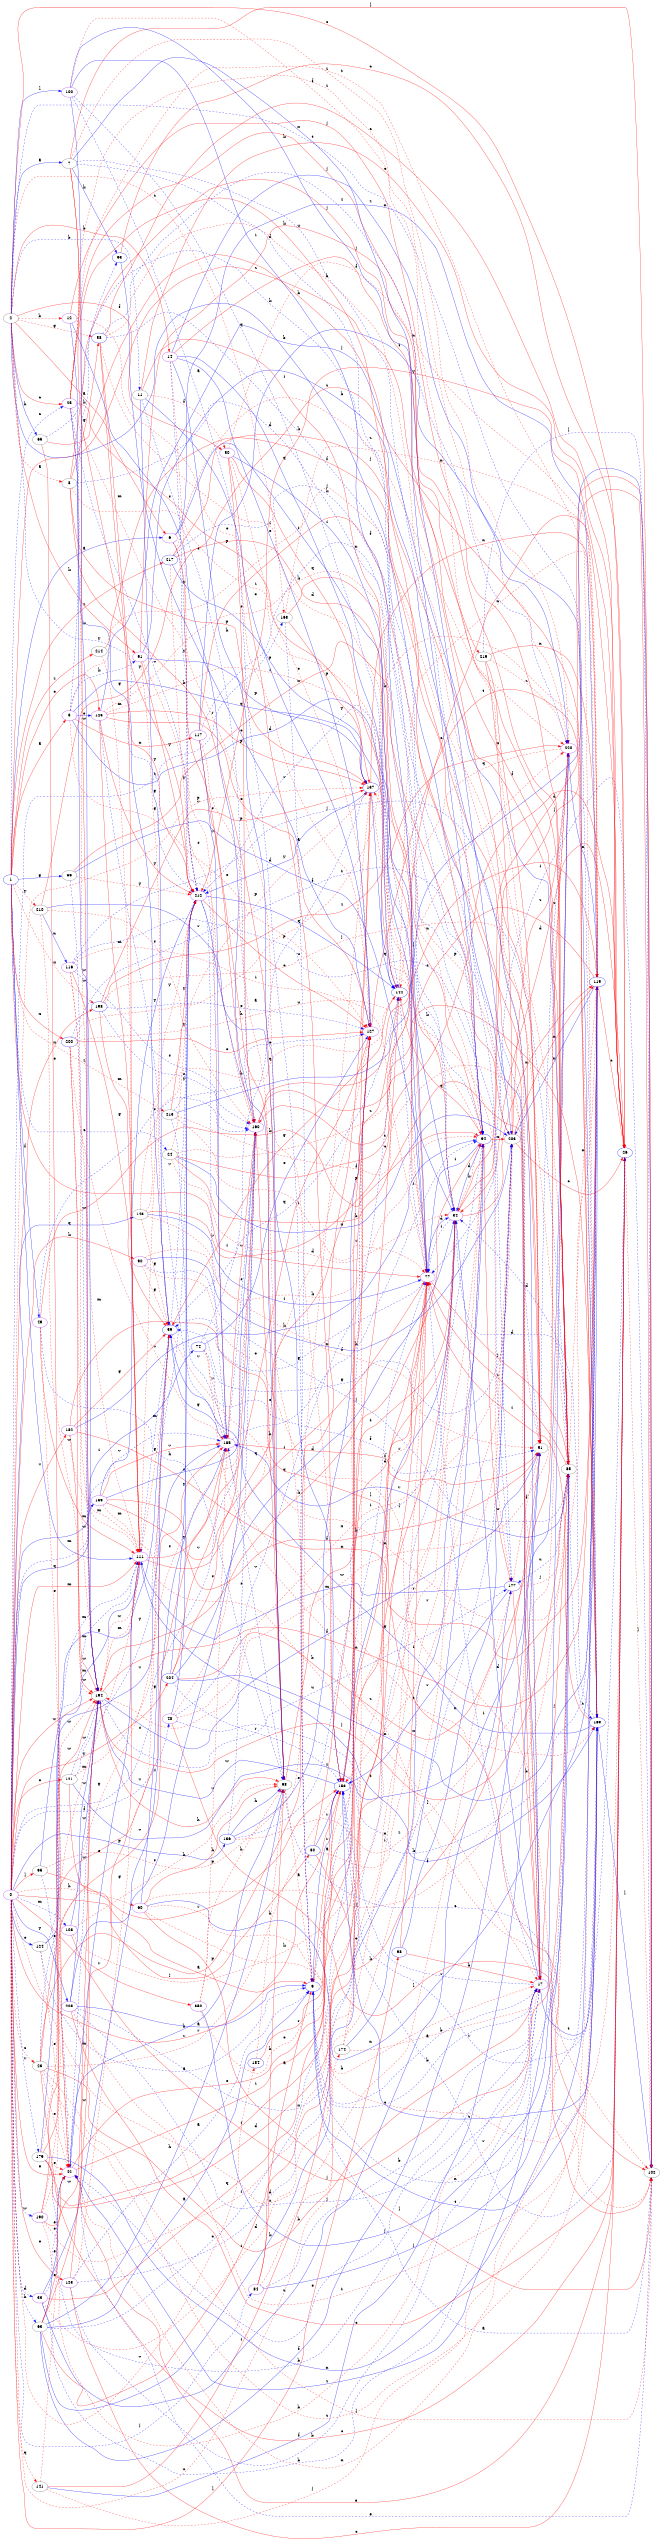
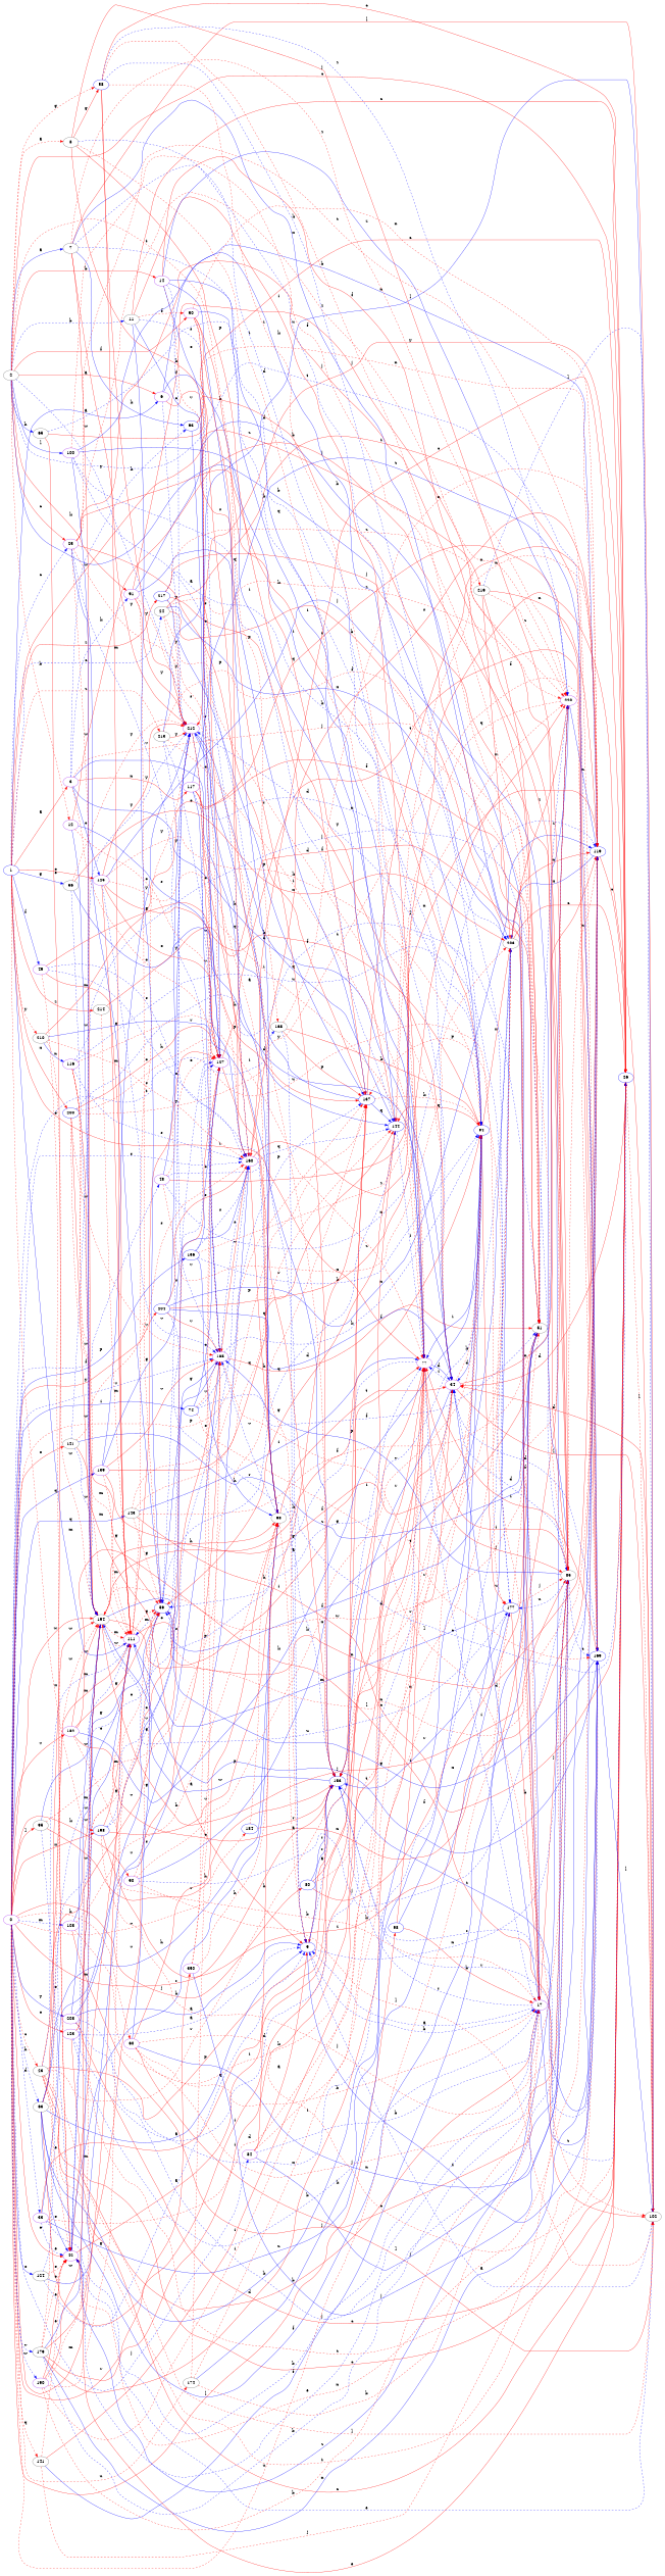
  strict digraph {
    rankdir=LR
    node [color=purple]
    edge [color=red style=solid]
    23 [color=gray40]
    0
    33
    42
    48
    60
    63 [color=gray40]
    74 [color=blue]
    80 [color=blue]
    84
    90
    95 [color=gray40]
    98 [color=blue]
    108
    111
    121 [color=gray40]
    123
    124 [color=gray40]
    136 [color=blue]
    137 [color=blue]
    139
    141 [color=gray40]
    143 [color=gray40]
    n24 [label=350]
    153 [color=blue]
    160
    168 [color=gray40]
    174 [color=gray40]
    177 [color=blue]
    179 [color=gray40]
    182
    184 [color=blue]
    185
    190
    194 [color=gray40]
    198 [color=blue]
    204 [color=blue]
    208
    17
    26 [color=blue]
    169 [color=blue]
    102 [color=gray40]
    34
    144 [color=blue]
    77
    127
    119 [color=blue]
    220
    68 [color=gray40]
    212
    203 [color=gray40]
    85 [color=gray40]
    59 [color=blue]
    9 [color=blue]
    51 [color=gray40]
    94 [color=blue]
    1 [color=blue]
    3
    6
    24 [color=gray40]
    25
    49
    56 [color=gray40]
    125
    200 [color=blue]
    210 [color=gray40]
    213 [color=gray40]
    214 [color=gray40]
    217 [color=blue]
    219 [color=gray40]
    91
    93 [color=blue]
    117
    116
    2 [color=gray40]
    7 [color=gray40]
    8 [color=gray40]
    11 [color=gray40]
    12
    14
    50
    58 [color=blue]
    65 [color=gray40]
    100
    23 -> 42 [label=e style=dashed]
    23 -> 111 [color=blue label=m style=dashed]
    23 -> 137 [label=p]
    23 -> 153 [label=r style=dashed]
    23 -> 185 [label=v]
    23 -> 17 [label=b]
    23 -> 26 [label=c]
    23 -> 169 [label=t style=dashed]
    23 -> 102 [label=l style=dashed]
    0 -> 23 [label=c style=dashed]
    0 -> 33 [color=blue label=d style=dashed]
    0 -> 42 [label=e]
    0 -> 48 [color=blue label=f style=dashed]
    0 -> 60 [label=h style=dashed]
    0 -> 63 [color=blue label=h style=dashed]
    0 -> 74 [color=blue label=i]
    0 -> 80 [label=j]
    0 -> 84 [color=blue label=j style=dashed]
    0 -> 90 [label=k]
    0 -> 95 [label=l]
    0 -> 98 [label=l]
    0 -> 108 [color=blue label=m style=dashed]
    0 -> 111 [label=m]
    0 -> 121 [label=o]
    0 -> 123 [label=o]
    0 -> 124 [color=blue label=o]
    0 -> 136 [color=blue label=p]
    0 -> 137 [label=p style=dashed]
    0 -> 139 [color=blue label=q]
    0 -> 141 [label=q style=dashed]
    0 -> 143 [color=blue label=q]
    0 -> n24 [label=r]
    0 -> 153 [label=r]
    0 -> 160 [color=blue label=s style=dashed]
    0 -> 168 [color=blue label=t style=dashed]
    0 -> 174 [label=u style=dashed]
    0 -> 177 [label=u style=dashed]
    0 -> 179 [color=blue label=v style=dashed]
    0 -> 182 [label=v]
    0 -> 184 [label=v style=dashed]
    0 -> 185 [color=blue label=v style=dashed]
    0 -> 190 [color=blue label=w style=dashed]
    0 -> 194 [label=w]
    0 -> 198 [label=x]
    0 -> 204 [label=y]
    0 -> 208 [color=blue label=y]
    33 -> 42 [color=blue label=e style=dashed]
    33 -> 160 [color=blue label=s]
    33 -> 177 [color=blue label=u]
    33 -> 17 [color=blue label=b style=dashed]
    33 -> 34 [label=d style=dashed]
    33 -> 144 [label=q]
    42 -> 194 [color=blue label=w style=dashed]
    42 -> 77 [label=i]
    42 -> 127 [label=o]
    42 -> 119 [label=n style=dashed]
    42 -> 220 [color=blue label=z]
    42 -> 68 [color=blue label=h]
    48 -> 102 [label=l]
    48 -> 144 [color=blue label=q style=dashed]
    48 -> 127 [label=o style=dashed]
    48 -> 119 [color=blue label=n style=dashed]
    48 -> 212 [color=blue label=y]
    48 -> 203 [label=x style=dashed]
    60 -> 17 [label=b style=dashed]
    60 -> 26 [label=c style=dashed]
    60 -> 102 [label=l]
    60 -> 119 [color=blue label=n]
    60 -> 68 [label=h]
    60 -> 85 [label=j style=dashed]
    60 -> 59 [color=blue label=g]
    63 -> 42 [color=blue label=e]
    63 -> 111 [label=m]
    63 -> 194 [label=w]
    63 -> 77 [label=i]
    63 -> 127 [color=blue label=o style=dashed]
    63 -> 68 [color=blue label=h]
    63 -> 9 [color=blue label=a]
    63 -> 51 [color=blue label=f]
    63 -> 94 [color=blue label=k]
    74 -> 137 [color=blue label=p style=dashed]
    74 -> 185 [label=v style=dashed]
    74 -> 102 [label=l style=dashed]
    74 -> 127 [color=blue label=o]
    74 -> 51 [color=blue label=f style=dashed]
    80 -> 153 [color=blue label=r]
    80 -> 34 [label=d]
    80 -> 203 [label=x style=dashed]
    80 -> 51 [label=f]
    84 -> 17 [color=blue label=b style=dashed]
    84 -> 68 [label=h]
    84 -> 85 [color=blue label=j]
    84 -> 9 [label=a]
    84 -> 94 [label=k style=dashed]
    90 -> 102 [label=l style=dashed]
    90 -> 203 [color=blue label=x]
    90 -> 85 [color=blue label=j style=dashed]
    90 -> 59 [label=g style=dashed]
    90 -> 94 [label=k style=dashed]
    95 -> 42 [color=blue label=e style=dashed]
    95 -> 137 [label=p style=dashed]
    95 -> 153 [label=r]
    95 -> 59 [color=blue label=g]
    98 -> 17 [label=b]
    98 -> 77 [label=i]
    98 -> 203 [color=blue label=x]
    108 -> 194 [color=blue label=w]
    108 -> 68 [label=h style=dashed]
    108 -> 85 [label=j]
    108 -> 94 [label=k style=dashed]
    111 -> 42 [color=blue label=e]
    111 -> 194 [label=w style=dashed]
    111 -> 169 [color=blue label=t]
    111 -> 77 [label=i]
    111 -> 127 [label=o]
    111 -> 212 [label=y style=dashed]
    111 -> 59 [label=g style=dashed]
    121 -> 160 [label=s style=dashed]
    121 -> 194 [color=blue label=w style=dashed]
    121 -> 220 [color=blue label=z]
    121 -> 212 [color=blue label=y style=dashed]
    121 -> 9 [label=a]
    123 -> 194 [label=w]
    123 -> 17 [color=blue label=b style=dashed]
    123 -> 26 [label=c]
    123 -> 34 [color=blue label=d style=dashed]
    123 -> 59 [label=g style=dashed]
    123 -> 9 [color=blue label=a style=dashed]
    124 -> 42 [label=e style=dashed]
    124 -> 111 [color=blue label=m style=dashed]
    124 -> 185 [color=blue label=v]
    124 -> 9 [color=blue label=a style=dashed]
    136 -> 160 [color=blue label=s style=dashed]
    136 -> 127 [color=blue label=o]
    136 -> 220 [label=z style=dashed]
    136 -> 68 [color=blue label=h]
    136 -> 94 [color=blue label=k style=dashed]
    137 -> 144 [color=blue label=q]
    137 -> 119 [label=n]
    137 -> 212 [color=blue label=y]
    137 -> 94 [label=k style=dashed]
    139 -> 111 [label=m style=dashed]
    139 -> 160 [color=blue label=s]
    139 -> 185 [label=v]
    139 -> 144 [label=q]
    139 -> 212 [color=blue label=y]
    139 -> 51 [label=f]
    141 -> 42 [label=e style=dashed]
    141 -> 77 [label=i]
    141 -> 85 [label=j style=dashed]
    141 -> 51 [color=blue label=f]
    143 -> 137 [label=p style=dashed]
    143 -> 26 [label=c]
    143 -> 144 [label=q style=dashed]
    143 -> 77 [color=blue label=i]
    143 -> 59 [label=g style=dashed]
    143 -> 51 [label=f style=dashed]
    n24 -> 185 [label=v style=dashed]
    n24 -> 127 [label=o style=dashed]
    n24 -> 68 [label=h style=dashed]
    n24 -> 85 [color=blue label=j]
    153 -> 137 [label=p]
    153 -> 194 [color=blue label=w]
    153 -> 169 [color=blue label=t]
    153 -> 9 [label=a]
    160 -> 185 [label=v]
    160 -> 26 [label=c]
    160 -> 119 [label=n]
    160 -> 68 [label=h]
    168 -> 137 [label=p]
    168 -> 119 [label=n style=dashed]
    168 -> 9 [color=blue label=a style=dashed]
    168 -> 94 [label=k]
    174 -> 17 [label=b style=dashed]
    174 -> 77 [label=i style=dashed]
    174 -> 127 [label=o style=dashed]
    174 -> 94 [color=blue label=k]
    177 -> 111 [color=blue label=m]
    177 -> 153 [color=blue label=r]
    177 -> 17 [label=b]
    177 -> 85 [label=j style=dashed]
    177 -> 51 [label=f style=dashed]
    179 -> 42 [label=e style=dashed]
    179 -> 111 [color=blue label=m]
    179 -> 185 [label=v]
    179 -> 194 [label=w style=dashed]
    179 -> 17 [color=blue label=b style=dashed]
    179 -> 34 [label=d]
    179 -> 77 [label=i]
    179 -> 119 [color=blue label=n]
    182 -> 194 [label=w]
    182 -> 17 [label=b style=dashed]
    182 -> 102 [label=l]
    182 -> 119 [label=n]
    182 -> 59 [label=g]
    182 -> 94 [color=blue label=k]
    184 -> 153 [label=r]
    184 -> 68 [label=h style=dashed]
    185 -> 160 [color=blue label=s style=dashed]
    185 -> 169 [label=t style=dashed]
    185 -> 59 [color=blue label=g]
    185 -> 51 [label=f]
    185 -> 94 [color=blue label=k style=dashed]
    190 -> 42 [label=e]
    190 -> 111 [label=m style=dashed]
    190 -> 194 [label=w]
    190 -> 17 [label=b style=dashed]
    190 -> 77 [label=i style=dashed]
    190 -> 59 [label=g style=dashed]
    194 -> 111 [label=m style=dashed]
    194 -> 177 [color=blue label=u style=dashed]
    194 -> 119 [label=n]
    194 -> 68 [label=h]
    194 -> 85 [label=j]
    194 -> 51 [color=blue label=f]
    194 -> 94 [label=k]
    198 -> 111 [label=m]
    198 -> 137 [label=p]
    198 -> 160 [color=blue label=s style=dashed]
    198 -> 127 [color=blue label=o style=dashed]
    198 -> 220 [label=z]
    198 -> 85 [label=j style=dashed]
    204 -> 153 [color=blue label=r style=dashed]
    204 -> 160 [label=s]
    204 -> 185 [label=v]
    204 -> 34 [color=blue label=d]
    204 -> 119 [color=blue label=n]
    204 -> 220 [label=z]
    204 -> 212 [color=blue label=y]
    208 -> 185 [color=blue label=v]
    208 -> 194 [color=blue label=w]
    208 -> 26 [label=c]
    208 -> 169 [label=t style=dashed]
    208 -> 203 [color=blue label=x style=dashed]
    208 -> 85 [color=blue label=j style=dashed]
    208 -> 9 [color=blue label=a]
    17 -> 42 [color=blue label=e style=dashed]
    17 -> 137 [label=p style=dashed]
    17 -> 153 [color=blue label=r style=dashed]
    17 -> 169 [color=blue label=t]
    17 -> 34 [color=blue label=d]
    17 -> 77 [color=blue label=i style=dashed]
    17 -> 85 [label=j]
    17 -> 9 [color=blue label=a style=dashed]
    26 -> 42 [label=e]
    26 -> 153 [color=blue label=r style=dashed]
    26 -> 102 [label=l style=dashed]
    26 -> 34 [label=d]
    26 -> 212 [label=y]
    169 -> 153 [color=blue label=r style=dashed]
    169 -> 102 [color=blue label=l]
    169 -> 34 [color=blue label=d style=dashed]
    169 -> 77 [label=i]
    169 -> 59 [color=blue label=g]
    102 -> 42 [color=blue label=e style=dashed]
    102 -> 34 [label=d]
-   102 -> 77 [color=blue label=i style=dashed]
    102 -> 9 [color=blue label=a style=dashed]
    34 -> 153 [color=blue label=r]
    34 -> 102 [label=l]
    34 -> 77 [color=blue label=i style=dashed]
    34 -> 119 [label=n]
    34 -> 94 [label=k style=dashed]
    144 -> 77 [color=blue label=i style=dashed]
    144 -> 119 [label=n style=dashed]
    144 -> 59 [label=g]
    77 -> 34 [color=blue label=d]
    77 -> 85 [label=j]
    77 -> 59 [color=blue label=g style=dashed]
-   153 -> 127 [label=r]
+   127 -> 153 [label=r]
    127 -> 169 [label=t]
    119 -> 160 [label=s]
    119 -> 26 [label=c]
    119 -> 203 [color=blue label=x]
    220 -> 194 [label=w style=dashed]
    220 -> 144 [label=q style=dashed]
    220 -> 119 [color=blue label=n]
    68 -> 185 [color=blue label=v style=dashed]
    68 -> 26 [color=blue label=c style=dashed]
    68 -> 34 [label=t]
    68 -> 9 [label=a style=dashed]
    212 -> 185 [color=blue label=v style=dashed]
    212 -> 144 [color=blue label=q]
    212 -> 127 [label=o]
    212 -> 68 [color=blue label=h]
    203 -> 153 [label=r style=dashed]
    203 -> 26 [label=c]
    203 -> 119 [label=n]
    203 -> 220 [label=z]
    203 -> 59 [color=blue label=g style=dashed]
    85 -> 177 [color=blue label=u style=dashed]
    85 -> 185 [color=blue label=v]
    85 -> 169 [color=blue label=t style=dashed]
    85 -> 34 [color=blue label=d style=dashed]
    85 -> 77 [label=i]
    85 -> 119 [label=n style=dashed]
    59 -> 111 [color=blue label=m style=dashed]
    59 -> 144 [color=blue label=q style=dashed]
    59 -> 119 [label=n style=dashed]
    59 -> 212 [color=blue label=y style=dashed]
    9 -> 153 [color=blue label=r]
    9 -> 17 [color=blue label=b style=dashed]
    9 -> 169 [color=blue label=t]
    9 -> 77 [color=blue label=i style=dashed]
    9 -> 119 [color=blue label=n style=dashed]
    51 -> 220 [color=blue label=z style=dashed]
    94 -> 153 [label=r style=dashed]
    94 -> 177 [label=u]
    94 -> 34 [color=blue label=d]
    94 -> 144 [label=q]
    94 -> 77 [color=blue label=i]
    94 -> 212 [color=blue label=y style=dashed]
    94 -> 203 [label=x]
    1 -> 111 [color=blue label=m]
    1 -> 198 [label=x style=dashed]
    1 -> 77 [label=i]
    1 -> 3 [label=a]
    1 -> 6 [color=blue label=a]
    1 -> 24 [color=blue label=c style=dashed]
    1 -> 25 [color=blue label=c style=dashed]
    1 -> 49 [color=blue label=f]
    1 -> 56 [color=blue label=g]
    1 -> 125 [label=o]
    1 -> 200 [label=x]
    1 -> 210 [label=y style=dashed]
    1 -> 213 [label=z style=dashed]
    1 -> 214 [label=z]
    1 -> 217 [label=z]
    1 -> 219 [label=z]
    3 -> 34 [color=blue label=d]
    3 -> 144 [color=blue label=q]
    3 -> 127 [label=o style=dashed]
    3 -> 85 [label=j style=dashed]
    3 -> 125 [color=blue label=o]
    3 -> 91 [color=blue label=k style=dashed]
    3 -> 93 [color=blue label=k style=dashed]
    3 -> 117 [label=n]
    6 -> 160 [label=s]
    6 -> 77 [color=blue label=i]
    6 -> 119 [color=blue label=n]
    6 -> 212 [color=blue label=y style=dashed]
    24 -> 17 [label=b]
    24 -> 169 [label=t]
    24 -> 34 [label=d style=dashed]
    24 -> 220 [label=z style=dashed]
    24 -> 212 [label=y style=dashed]
    24 -> 203 [color=blue label=x]
    25 -> 137 [label=p]
    25 -> 153 [label=r style=dashed]
    25 -> 185 [color=blue label=v style=dashed]
    25 -> 194 [label=w style=dashed]
    25 -> 169 [label=t style=dashed]
    25 -> 220 [label=z style=dashed]
    25 -> 85 [label=j]
    25 -> 59 [color=blue label=g]
    25 -> 94 [label=k]
    49 -> 42 [label=e style=dashed]
    49 -> 111 [label=m]
    49 -> 160 [color=blue label=s style=dashed]
    49 -> 68 [color=blue label=h style=dashed]
    49 -> 94 [label=k]
    56 -> 194 [color=blue label=w style=dashed]
    56 -> 34 [color=blue label=d]
    56 -> 212 [label=y style=dashed]
    56 -> 203 [label=x]
    125 -> 111 [label=m]
    125 -> 137 [label=p]
    125 -> 185 [color=blue label=v style=dashed]
    125 -> 77 [label=i style=dashed]
    125 -> 127 [label=o]
    125 -> 212 [label=y]
    125 -> 85 [color=blue label=j]
    125 -> 94 [label=k style=dashed]
    200 -> 111 [label=m style=dashed]
    200 -> 177 [label=u style=dashed]
    200 -> 185 [label=v style=dashed]
    200 -> 194 [label=w]
    200 -> 169 [label=t style=dashed]
    200 -> 127 [label=o]
    200 -> 51 [color=blue label=f style=dashed]
    210 -> 153 [color=blue label=r]
    210 -> 160 [label=s style=dashed]
    210 -> 194 [label=w style=dashed]
    210 -> 169 [label=t]
    210 -> 116 [color=blue label=n]
    213 -> 185 [color=blue label=v style=dashed]
    213 -> 102 [color=blue label=l]
    213 -> 77 [label=i style=dashed]
    213 -> 127 [color=blue label=o style=dashed]
    213 -> 212 [label=y]
    213 -> 51 [label=f style=dashed]
    214 -> 111 [label=m style=dashed]
    214 -> 51 [label=f]
    217 -> 137 [color=blue label=p]
    217 -> 34 [label=d]
    217 -> 220 [label=z style=dashed]
    217 -> 212 [label=y style=dashed]
    217 -> 85 [label=j]
    217 -> 94 [color=blue label=k style=dashed]
    219 -> 102 [color=blue label=l style=dashed]
    219 -> 119 [label=n]
    219 -> 220 [label=z style=dashed]
    219 -> 203 [label=x]
    219 -> 51 [label=f]
    91 -> 137 [color=blue label=p]
    91 -> 160 [label=s style=dashed]
    91 -> 17 [color=blue label=b]
    91 -> 212 [label=y]
    91 -> 85 [label=j]
    91 -> 59 [label=g style=dashed]
    93 -> 26 [label=c]
    93 -> 127 [color=blue label=o]
+   93 -> 119 [label=n style=dashed]
    117 -> 185 [color=blue label=v]
    117 -> 169 [color=blue label=t]
    117 -> 68 [label=h]
    117 -> 203 [color=blue label=x style=dashed]
    117 -> 9 [label=a style=dashed]
    117 -> 51 [label=f]
    116 -> 111 [label=m style=dashed]
    116 -> 160 [color=blue label=s style=dashed]
    116 -> 177 [color=blue label=u style=dashed]
    116 -> 194 [label=w style=dashed]
    116 -> 77 [label=i style=dashed]
    116 -> 85 [color=blue label=j style=dashed]
    116 -> 59 [label=g]
    2 -> 168 [label=t style=dashed]
    2 -> 17 [color=blue label=b]
    2 -> 26 [label=c]
    2 -> 169 [color=blue label=t style=dashed]
    2 -> 212 [color=blue label=y style=dashed]
    2 -> 6 [label=a]
    2 -> 25 [label=c]
    2 -> 91 [label=k]
    2 -> 7 [color=blue label=a]
    2 -> 8 [label=a style=dashed]
    2 -> 11 [color=blue label=b style=dashed]
    2 -> 12 [label=b style=dashed]
    2 -> 14 [label=b]
    2 -> 50 [label=f]
    2 -> 58 [label=g style=dashed]
    2 -> 65 [color=blue label=h]
    2 -> 100 [color=blue label=l]
    7 -> 177 [color=blue label=u style=dashed]
    7 -> 194 [label=w]
    7 -> 102 [label=l]
    7 -> 34 [color=blue label=d style=dashed]
    7 -> 220 [label=z style=dashed]
    7 -> 212 [label=y]
    7 -> 203 [color=blue label=x]
    7 -> 93 [color=blue label=k]
    8 -> 137 [label=p]
    8 -> 34 [color=blue label=d style=dashed]
    8 -> 77 [label=i style=dashed]
    8 -> 68 [label=h]
    8 -> 85 [label=j]
    8 -> 58 [label=g]
    11 -> 160 [color=blue label=s style=dashed]
    11 -> 26 [label=c]
    11 -> 77 [label=i]
    11 -> 127 [color=blue label=o]
    11 -> 59 [color=blue label=g]
    11 -> 50 [label=f style=dashed]
    12 -> 160 [color=blue label=s]
    12 -> 194 [color=blue label=w]
    12 -> 127 [label=o style=dashed]
    12 -> 85 [label=j]
    14 -> 185 [label=v style=dashed]
    14 -> 144 [color=blue label=q]
    14 -> 127 [color=blue label=o]
    14 -> 220 [color=blue label=z]
    14 -> 68 [color=blue label=h]
    14 -> 212 [color=blue label=y style=dashed]
    14 -> 51 [label=f]
    50 -> 153 [label=r]
    50 -> 160 [label=s]
    50 -> 144 [label=q]
    50 -> 77 [color=blue label=i]
    50 -> 127 [label=o style=dashed]
    50 -> 119 [label=n style=dashed]
    58 -> 111 [label=m]
    58 -> 17 [label=b style=dashed]
    58 -> 26 [label=c]
    58 -> 77 [label=i style=dashed]
    58 -> 220 [color=blue label=z style=dashed]
    58 -> 212 [label=y]
    58 -> 94 [color=blue label=k style=dashed]
    65 -> 42 [label=e]
    65 -> 17 [label=b]
    65 -> 94 [color=blue label=k style=dashed]
    100 -> 194 [color=blue label=w]
    100 -> 144 [color=blue label=q style=dashed]
    100 -> 77 [color=blue label=i]
    100 -> 9 [color=blue label=a style=dashed]
    100 -> 51 [label=f style=dashed]
    100 -> 94 [color=blue label=k]
  }
